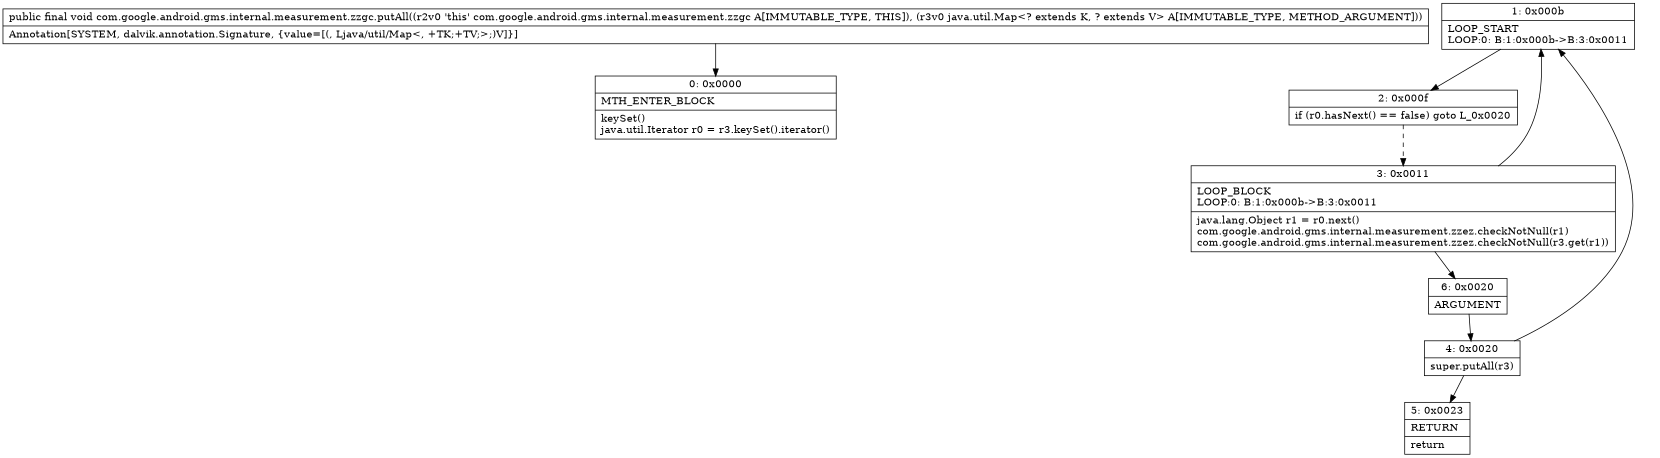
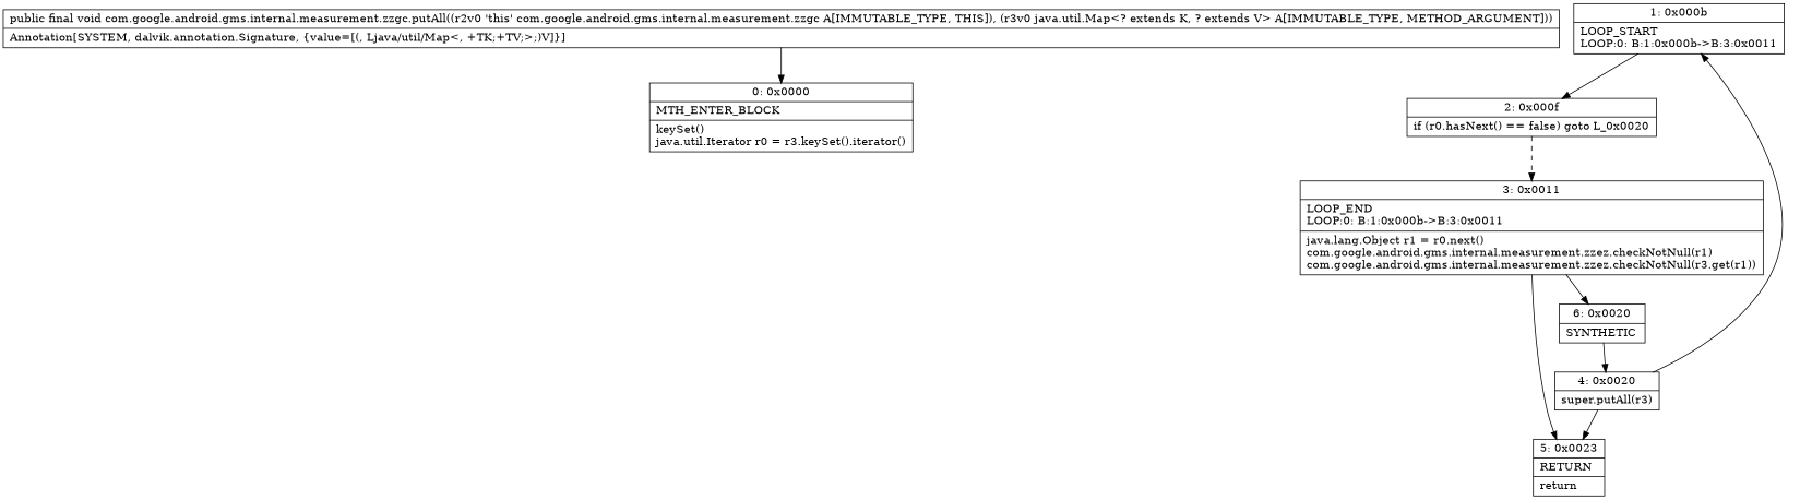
  digraph {
    node [shape=record]
    n1 [label="{0\:\ 0x0000|MTH_ENTER_BLOCK\l|keySet()\ljava.util.Iterator r0 = r3.keySet().iterator()\l}"]
    n2 [label="{1\:\ 0x000b|LOOP_START\lLOOP:0: B:1:0x000b\-\>B:3:0x0011\l}"]
    n3 [label="{2\:\ 0x000f|if (r0.hasNext() == false) goto L_0x0020\l}"]
-   n4 [label="{3\:\ 0x0011|LOOP_BLOCK\lLOOP:0: B:1:0x000b\-\>B:3:0x0011\l|java.lang.Object r1 = r0.next()\lcom.google.android.gms.internal.measurement.zzez.checkNotNull(r1)\lcom.google.android.gms.internal.measurement.zzez.checkNotNull(r3.get(r1))\l}"]
-   n5 [label="{6\:\ 0x0020|ARGUMENT\l}"]
+   n4 [label="{3\:\ 0x0011|LOOP_END\lLOOP:0: B:1:0x000b\-\>B:3:0x0011\l|java.lang.Object r1 = r0.next()\lcom.google.android.gms.internal.measurement.zzez.checkNotNull(r1)\lcom.google.android.gms.internal.measurement.zzez.checkNotNull(r3.get(r1))\l}"]
+   n5 [label="{6\:\ 0x0020|SYNTHETIC\l}"]
    n6 [label="{4\:\ 0x0020|super.putAll(r3)\l}"]
    n7 [label="{5\:\ 0x0023|RETURN\l|return\l}"]
    n8 [label="{public final void com.google.android.gms.internal.measurement.zzgc.putAll((r2v0 'this' com.google.android.gms.internal.measurement.zzgc A[IMMUTABLE_TYPE, THIS]), (r3v0 java.util.Map\<? extends K, ? extends V\> A[IMMUTABLE_TYPE, METHOD_ARGUMENT]))  | Annotation[SYSTEM, dalvik.annotation.Signature, \{value=[(, Ljava\/util\/Map\<, +TK;+TV;\>;)V]\}]\l}"]
    n2 -> n3
    n3 -> n4 [style=dashed]
-   n4 -> n2
+   n4 -> n7
    n4 -> n5
    n5 -> n6
    n6 -> n2
    n6 -> n7
    n8 -> n1
  }
